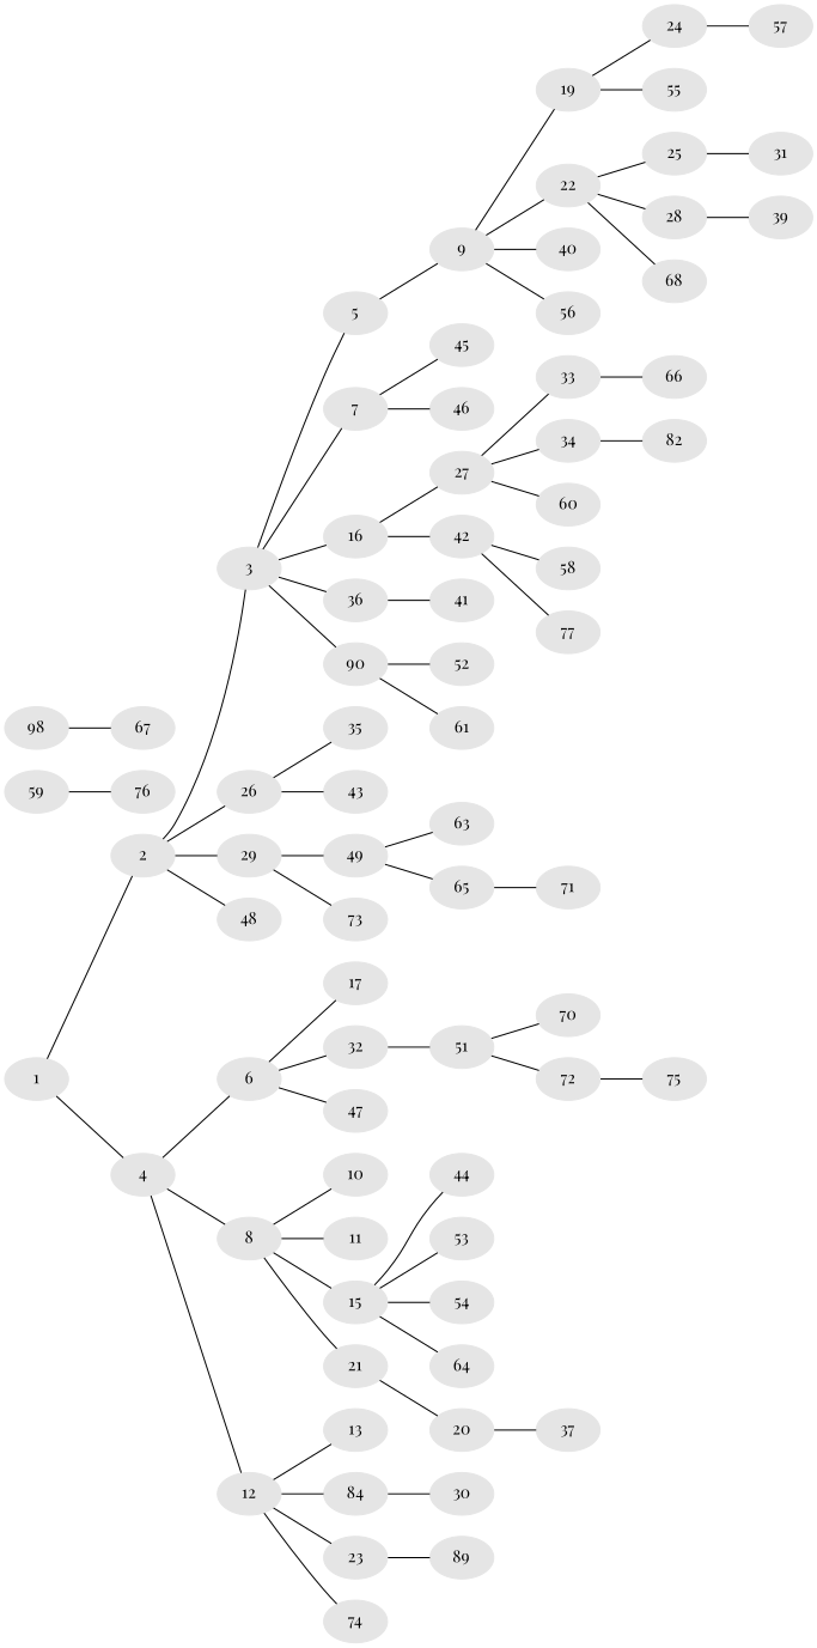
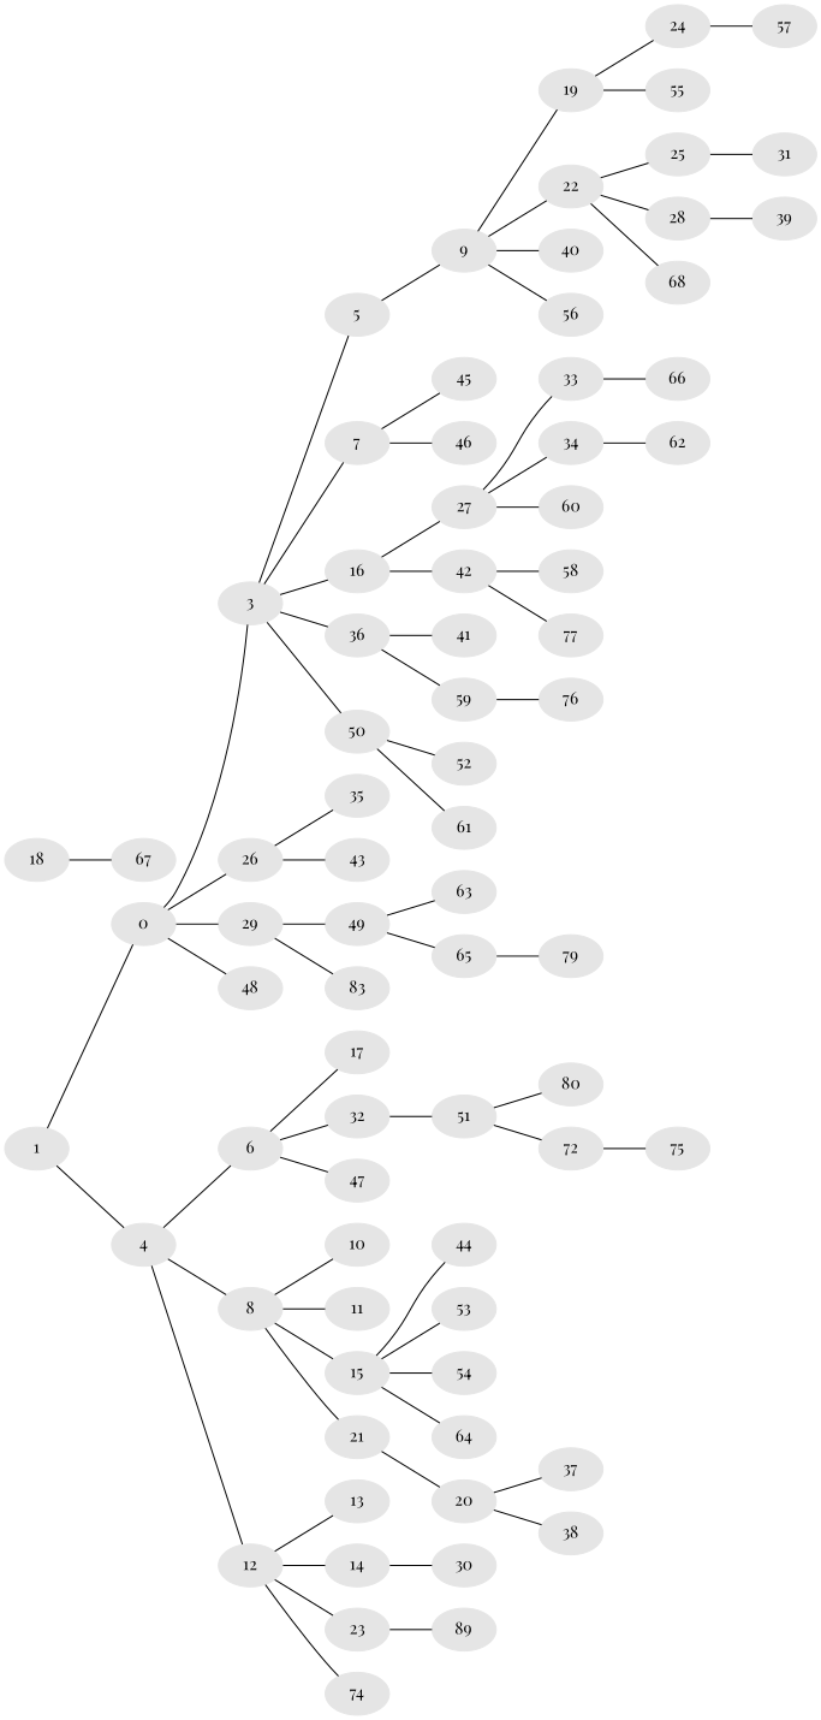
  graph {
    fontname="Playfair Display"
    rankdir=LR
    node [color=gray90 fontname="Playfair Display" style=filled]
    edge [fontname="Playfair Display"]
    1
-   2
+   2 [label=0]
    4
    3
    26
    29
    48
    6
    8
    12
    5
    7
    16
    36
-   50 [label=90]
+   50
    35
    43
    49
-   73
+   73 [label=83]
    9
    45
    46
    27
    42
    41
    59
    52
    61
    17
    32
    47
    10
    11
    15
    21
    13
-   14 [label=84]
+   14
    23
    74
    19
    22
    40
    56
    51
    44
    53
    54
    64
    20
    24
    55
    25
    28
    68
    30
    n56 [label=89]
-   18 [label=98]
+   18
    67
    37
+   38
    33
    34
    60
    58
    77
    57
    31
    39
    66
-   62 [label=82]
+   62
    63
    65
-   70
+   70 [label=80]
    72
    76
-   71
+   71 [label=79]
    75
    1 -- 2
    1 -- 4
    2 -- 3
    2 -- 26
    2 -- 29
    2 -- 48
    4 -- 6
    4 -- 8
    4 -- 12
    3 -- 5
    3 -- 7
    3 -- 16
    3 -- 36
    3 -- 50
    26 -- 35
    26 -- 43
    29 -- 49
    29 -- 73
    6 -- 17
    6 -- 32
    6 -- 47
    8 -- 10
    8 -- 11
    8 -- 15
    8 -- 21
    12 -- 13
    12 -- 14
    12 -- 23
    12 -- 74
    5 -- 9
    7 -- 45
    7 -- 46
    16 -- 27
    16 -- 42
    36 -- 41
+   36 -- 59
    50 -- 52
    50 -- 61
    49 -- 63
    49 -- 65
    9 -- 19
    9 -- 22
    9 -- 40
    9 -- 56
    27 -- 33
    27 -- 34
    27 -- 60
    42 -- 58
    42 -- 77
    59 -- 76
    32 -- 51
    15 -- 44
    15 -- 53
    15 -- 54
    15 -- 64
    21 -- 20
    14 -- 30
    23 -- n56
    19 -- 24
    19 -- 55
    22 -- 25
    22 -- 28
    22 -- 68
    51 -- 70
    51 -- 72
    20 -- 37
+   20 -- 38
    24 -- 57
    25 -- 31
    28 -- 39
    18 -- 67
    33 -- 66
    34 -- 62
    65 -- 71
    72 -- 75
  }
